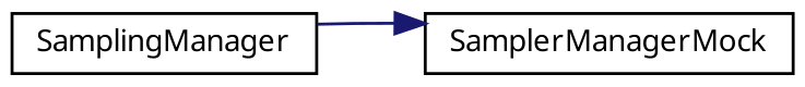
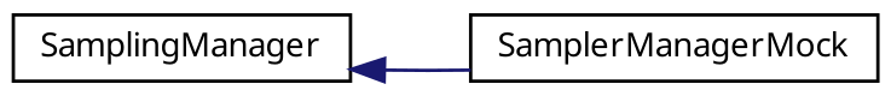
  digraph {
    rankdir=LR
    fontname="Noto Sans"
    node [color=black fillcolor=white fontname="Noto Sans" fontsize=10 shape=record style=filled]
    n1 [height=0.2 label=SamplingManager width=0.4]
    n2 [height=0.2 label=SamplerManagerMock width=0.4]
-   n2 -> n1 [color=midnightblue dir=back fontname="Noto Sans" fontsize=10 labelfontname=Helvetica labelfontsize=10 style=solid]
+   n1 -> n2 [color=midnightblue dir=back fontname="Noto Sans" fontsize=10 labelfontname=Helvetica labelfontsize=10 style=solid]
  }
